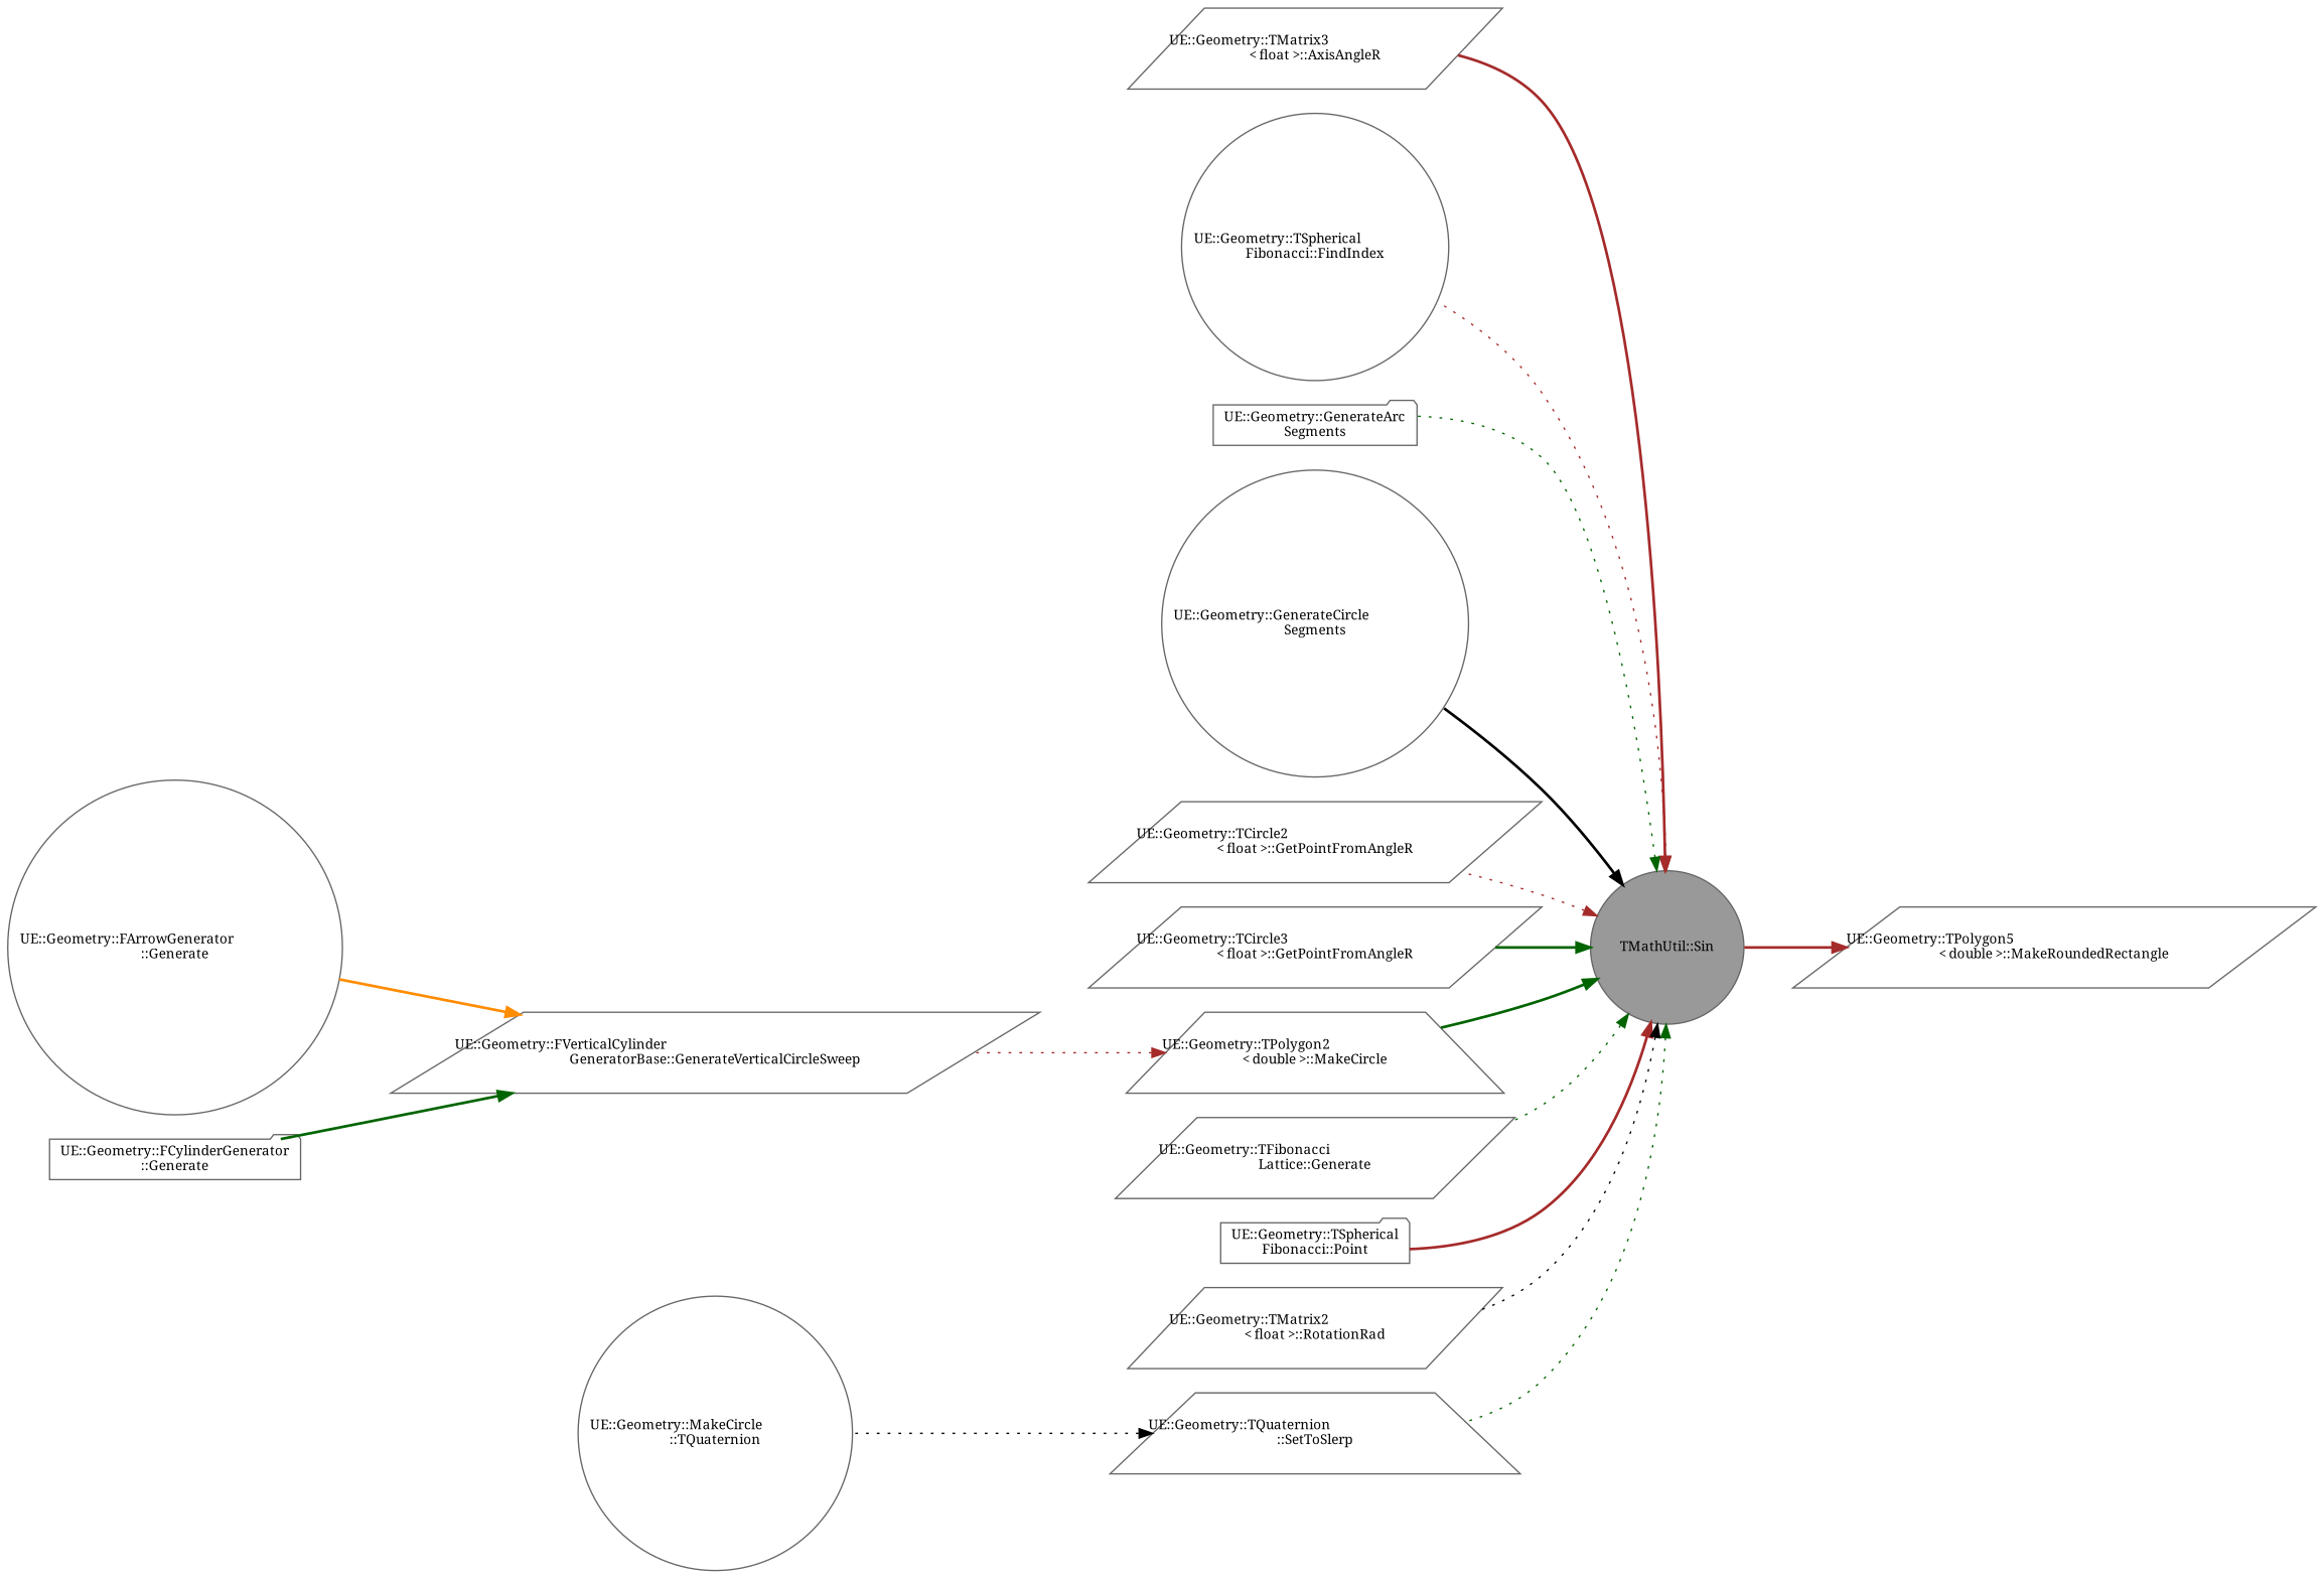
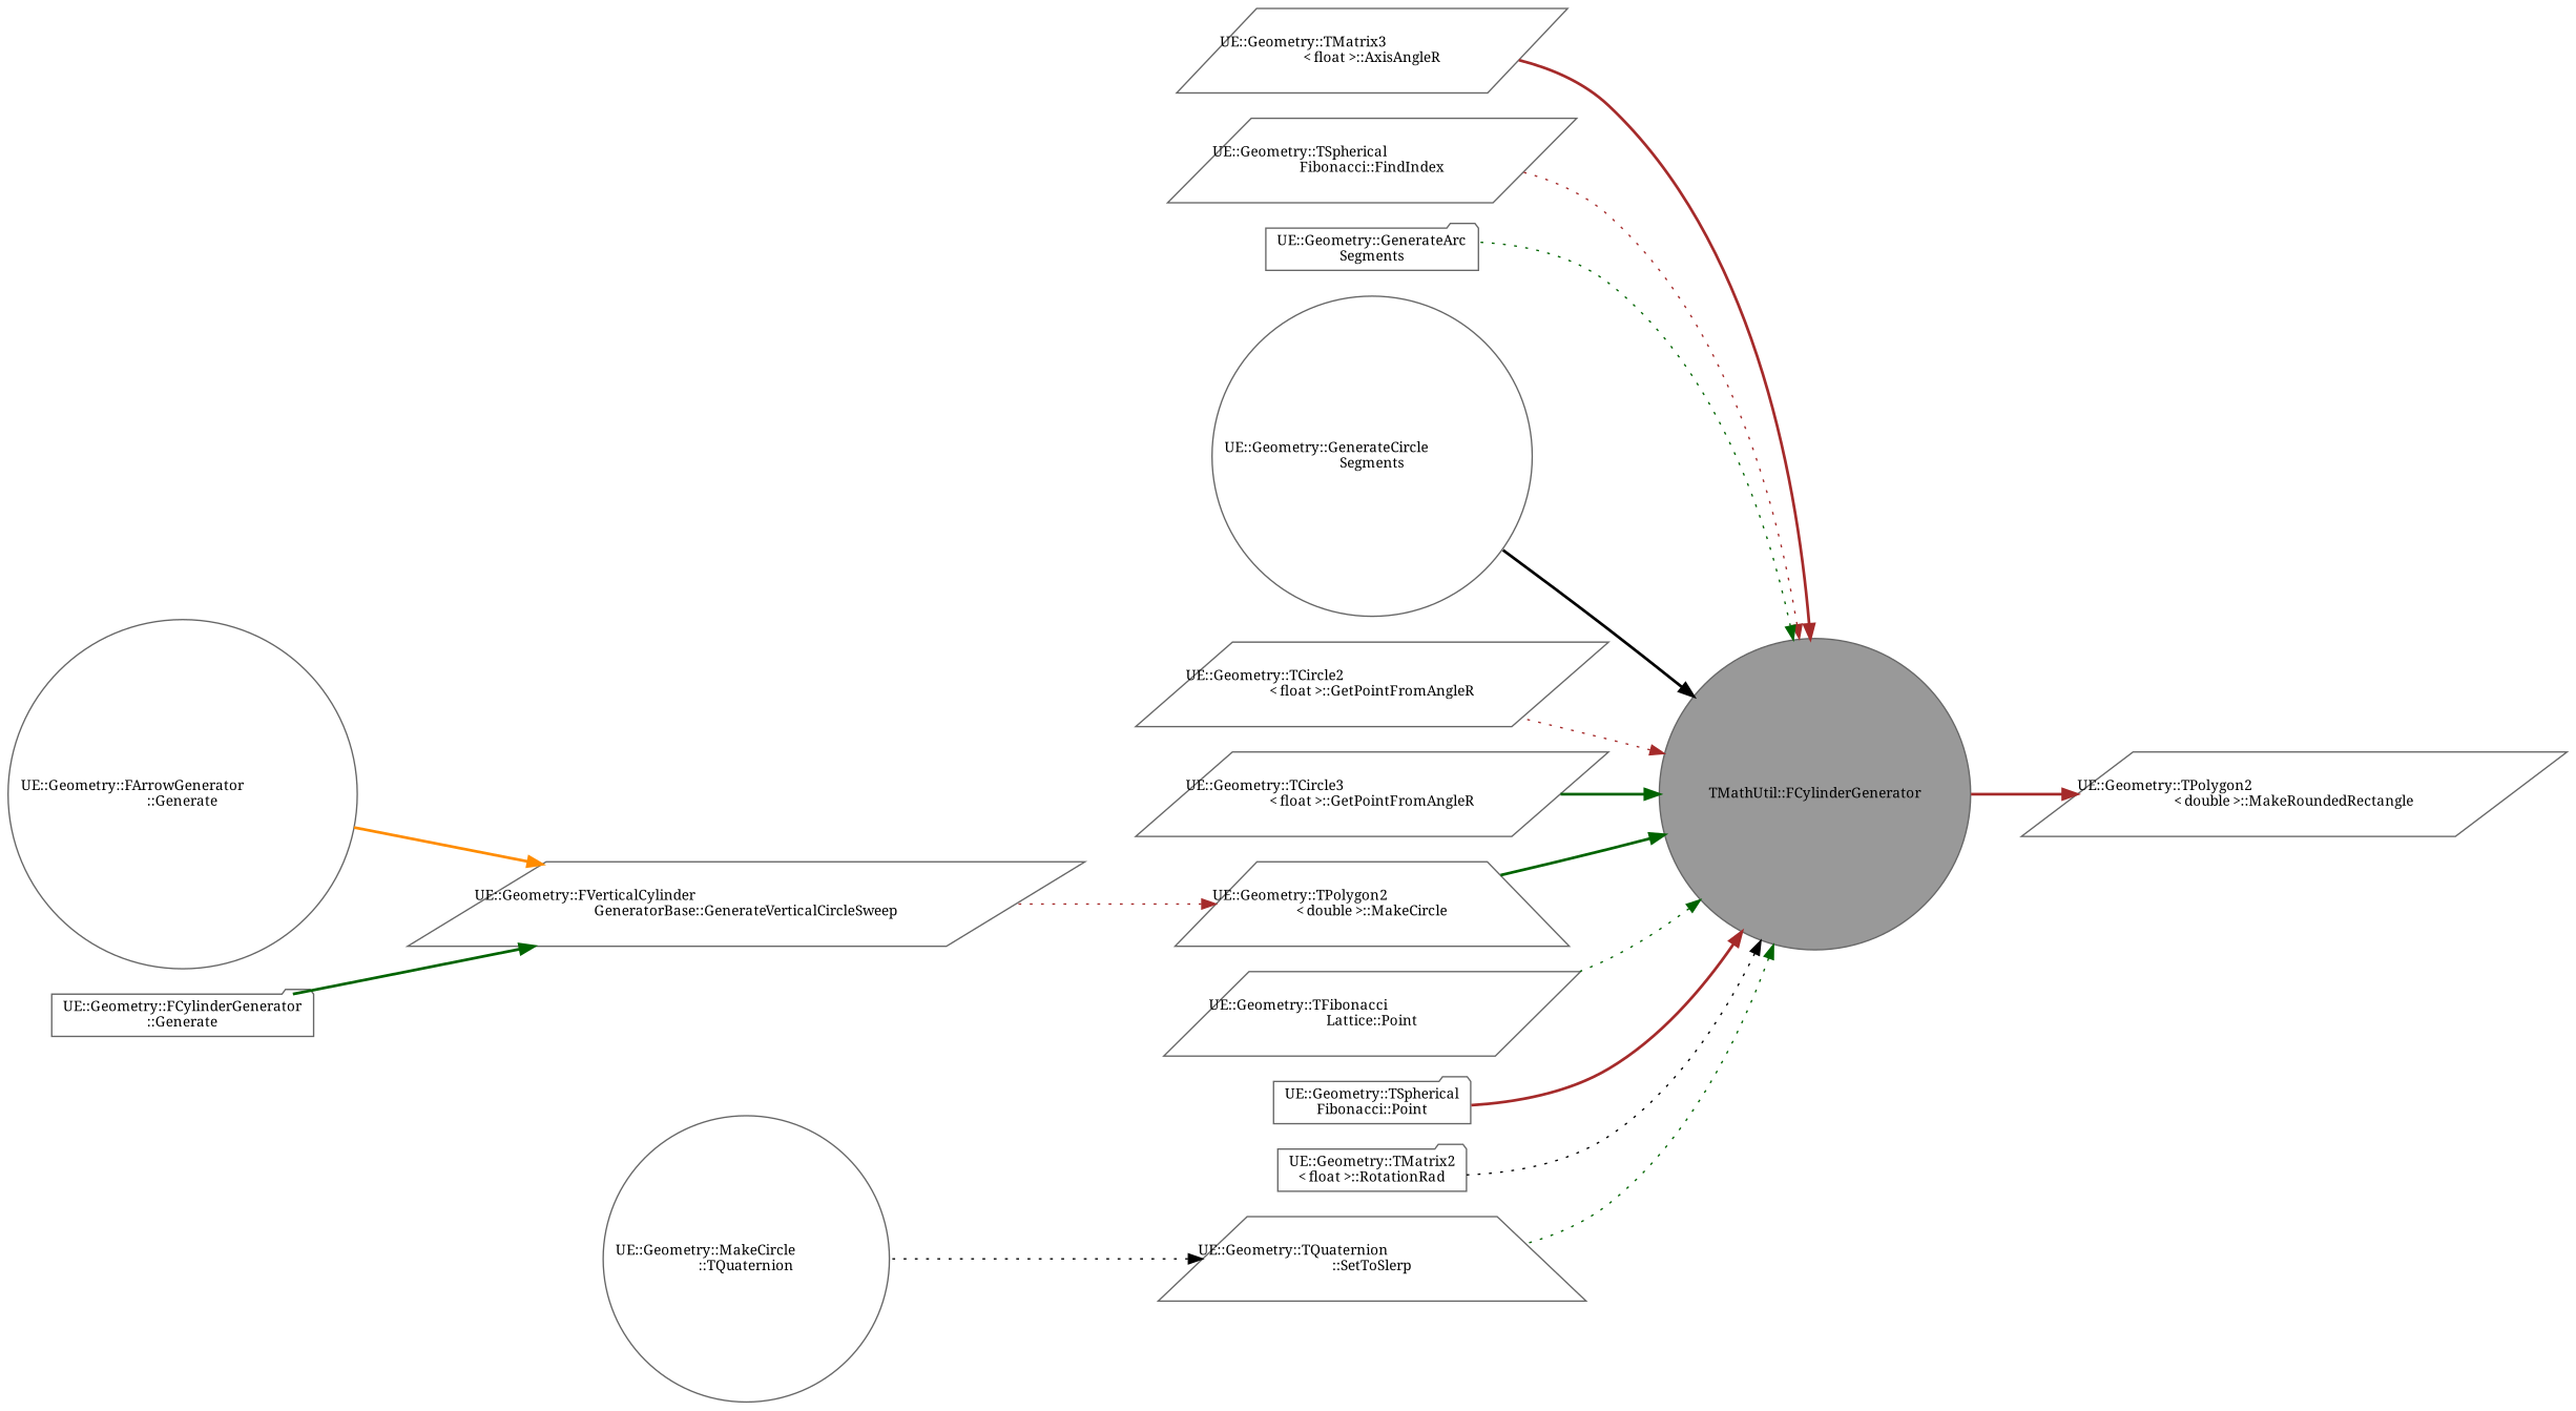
  digraph {
    fontname="Noto Serif"
    rankdir=RL
    node [color=grey40 fillcolor=white fontname="Noto Serif" fontsize=10 shape=parallelogram style=filled]
    edge [color=brown dir=back fontname="Noto Serif" fontsize=10 labelfontname=Helvetica labelfontsize=10 style=bold]
-   n1 [color=gray40 fillcolor=grey60 fontcolor=black height=0.2 label="TMathUtil::Sin" shape=circle width=0.4]
+   n1 [color=gray40 fillcolor=grey60 fontcolor=black height=0.2 label="TMathUtil::FCylinderGenerator" shape=circle width=0.4]
    n2 [height=0.2 label="UE::Geometry::TMatrix3\l\< float \>::AxisAngleR" width=0.4]
-   n3 [height=0.2 label="UE::Geometry::TSpherical\lFibonacci::FindIndex" shape=circle width=0.4]
+   n3 [height=0.2 label="UE::Geometry::TSpherical\lFibonacci::FindIndex" width=0.4]
    n4 [height=0.2 label="UE::Geometry::GenerateArc\lSegments" shape=folder width=0.4]
    n5 [height=0.2 label="UE::Geometry::GenerateCircle\lSegments" shape=circle width=0.4]
    n6 [height=0.2 label="UE::Geometry::TCircle2\l\< float \>::GetPointFromAngleR" width=0.4]
    n7 [height=0.2 label="UE::Geometry::TCircle3\l\< float \>::GetPointFromAngleR" width=0.4]
    n8 [height=0.2 label="UE::Geometry::TPolygon2\l\< double \>::MakeCircle" shape=trapezium width=0.4]
-   n9 [height=0.2 label="UE::Geometry::TFibonacci\lLattice::Generate" width=0.4]
+   n9 [height=0.2 label="UE::Geometry::TFibonacci\lLattice::Point" width=0.4]
    n10 [height=0.2 label="UE::Geometry::TSpherical\lFibonacci::Point" shape=folder width=0.4]
-   n11 [height=0.2 label="UE::Geometry::TMatrix2\l\< float \>::RotationRad" width=0.4]
+   n11 [height=0.2 label="UE::Geometry::TMatrix2\l\< float \>::RotationRad" shape=folder width=0.4]
    n12 [height=0.2 label="UE::Geometry::TQuaternion\l::SetToSlerp" shape=trapezium width=0.4]
    n13 [height=0.2 label="UE::Geometry::FVerticalCylinder\lGeneratorBase::GenerateVerticalCircleSweep" width=0.4]
-   n14 [height=0.2 label="UE::Geometry::TPolygon5\l\< double \>::MakeRoundedRectangle" width=0.4]
+   n14 [height=0.2 label="UE::Geometry::TPolygon2\l\< double \>::MakeRoundedRectangle" width=0.4]
    n15 [height=0.2 label="UE::Geometry::MakeCircle\l::TQuaternion" shape=circle width=0.4]
    n16 [height=0.2 label="UE::Geometry::FArrowGenerator\l::Generate" shape=circle width=0.4]
    n17 [height=0.2 label="UE::Geometry::FCylinderGenerator\l::Generate" shape=folder width=0.4]
    n1 -> n2
    n1 -> n3 [style=dotted]
    n1 -> n4 [color=darkgreen style=dotted]
    n1 -> n5 [color=black]
    n1 -> n6 [style=dotted]
    n1 -> n7 [color=darkgreen]
    n1 -> n8 [color=darkgreen]
    n1 -> n9 [color=darkgreen style=dotted]
    n1 -> n10
    n1 -> n11 [color=black style=dotted]
    n1 -> n12 [color=darkgreen style=dotted]
    n8 -> n13 [style=dotted]
    n12 -> n15 [color=black style=dotted]
    n13 -> n16 [color=darkorange]
    n13 -> n17 [color=darkgreen]
    n14 -> n1
  }
